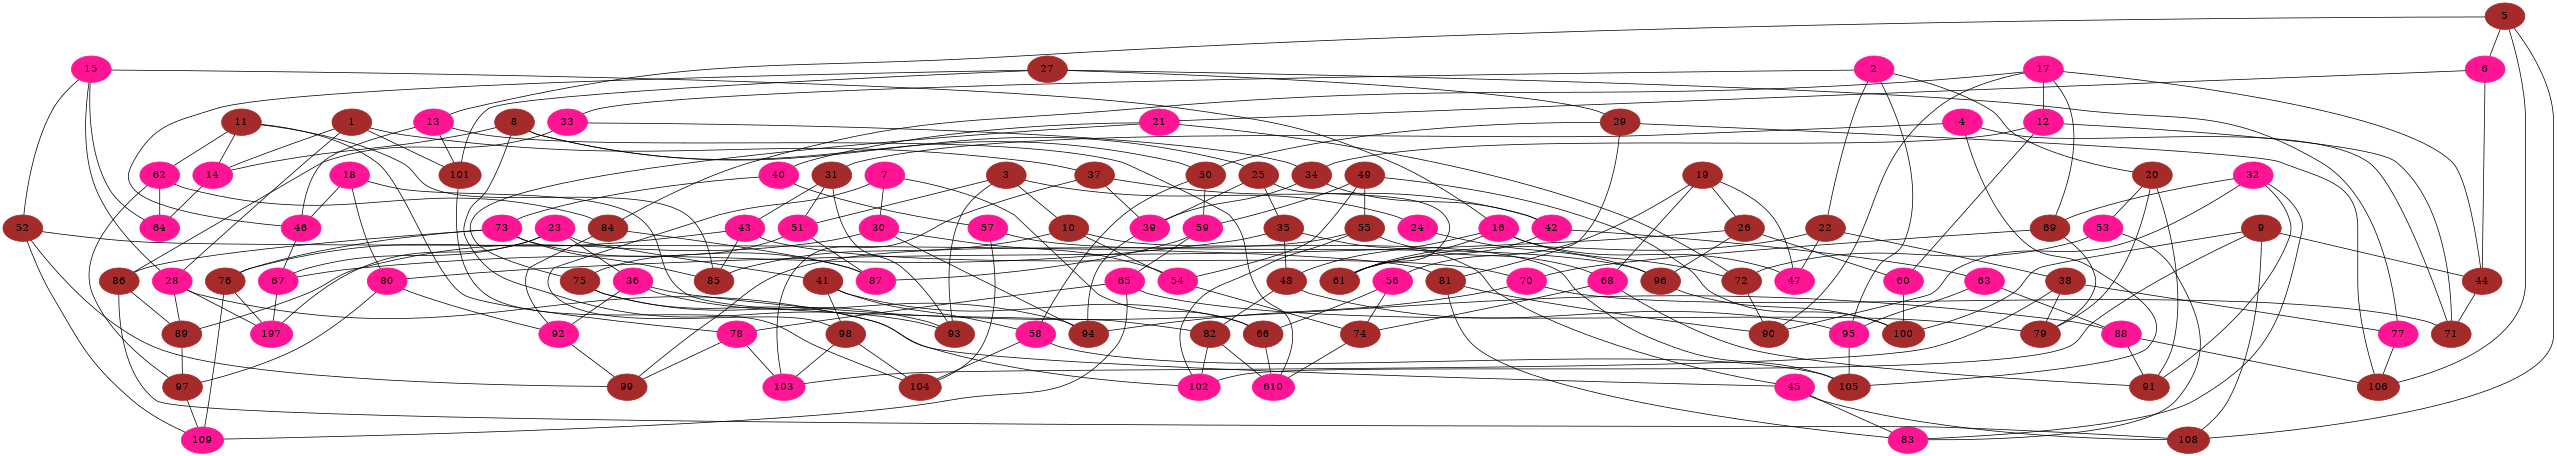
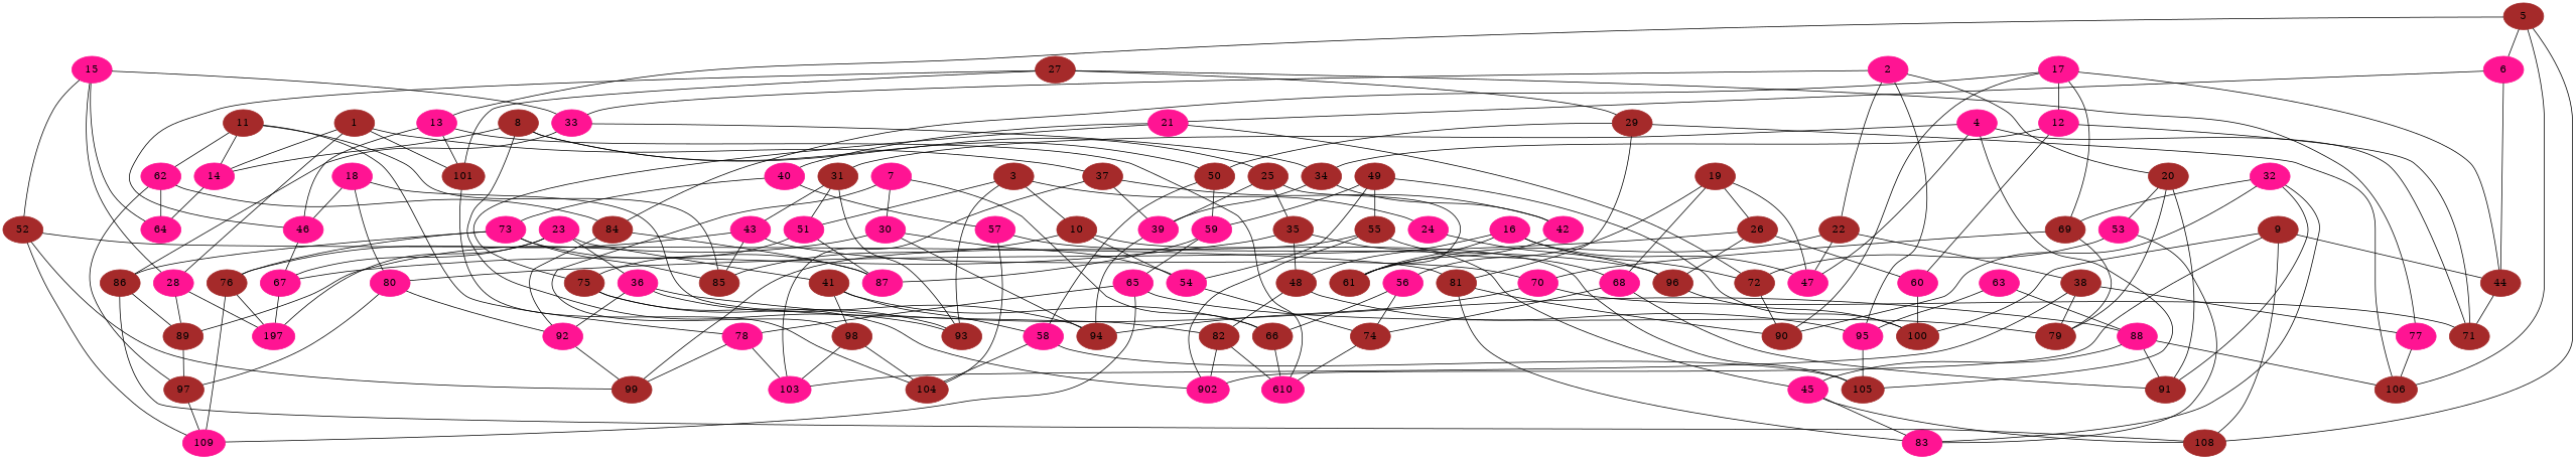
  graph {
    node [color=deeppink style=filled]
    14
    1 [color=brown]
    28
    37 [color=brown]
    101 [color=brown]
    64
    n7 [label=197]
    45
    89 [color=brown]
    39
    42
    103
    104 [color=brown]
    2
    20 [color=brown]
    22 [color=brown]
    33
    95
    53
    79 [color=brown]
    91 [color=brown]
    47
    61 [color=brown]
    38 [color=brown]
    34 [color=brown]
    86 [color=brown]
    105 [color=brown]
    3 [color=brown]
    10 [color=brown]
    24
    51
    93 [color=brown]
    54
    85 [color=brown]
    96 [color=brown]
    75 [color=brown]
    87
    4
    31 [color=brown]
    71 [color=brown]
    43
    6
    5 [color=brown]
    13
    106 [color=brown]
    108 [color=brown]
    21
    44 [color=brown]
    46
    n50 [label=610]
    12
    60
    40
    72 [color=brown]
    7
    30
    66 [color=brown]
    98 [color=brown]
    94 [color=brown]
    57
    73
    8 [color=brown]
    25 [color=brown]
    50 [color=brown]
    35 [color=brown]
    58
    59
    9 [color=brown]
    100 [color=brown]
-   102
+   102 [label=902]
    74 [color=brown]
    11 [color=brown]
    62
    78
    84 [color=brown]
    97 [color=brown]
    99 [color=brown]
    67
    15
    52 [color=brown]
    81 [color=brown]
    109
    63
    88
    16
    48 [color=brown]
    82 [color=brown]
    90 [color=brown]
    17
    69 [color=brown]
    70
    92
    18
    80
    19 [color=brown]
    26 [color=brown]
    56
    68
    83
    77
    23
    36
    41 [color=brown]
    27 [color=brown]
    29 [color=brown]
    76 [color=brown]
    32
    49 [color=brown]
    55 [color=brown]
    65
    14 -- 64
    1 -- 14
    1 -- 28
    1 -- 37
    1 -- 101
    28 -- n7
-   28 -- 45
+   88 -- 45
    28 -- 89
    37 -- 39
    37 -- 42
    37 -- 103
    101 -- 104
    45 -- 108
    45 -- 83
    89 -- 97
    39 -- 94
    42 -- 61
-   42 -- 63
    2 -- 20
    2 -- 22
    2 -- 33
    2 -- 95
    20 -- 53
    20 -- 79
    20 -- 91
    22 -- 47
    22 -- 61
    22 -- 38
    33 -- 34
    33 -- 86
    95 -- 105
    53 -- 72
    53 -- 83
    38 -- 103
    38 -- 79
    38 -- 77
    34 -- 39
    34 -- 42
    86 -- 89
    86 -- 108
    3 -- 10
    3 -- 24
    3 -- 51
    3 -- 93
    10 -- 105
    10 -- 54
    10 -- 85
    24 -- 96
    51 -- 75
    51 -- 87
    54 -- 74
    96 -- 100
    75 -- 93
    75 -- 102
+   4 -- 47
    4 -- 105
    4 -- 31
    4 -- 71
    31 -- 51
    31 -- 93
    31 -- 43
    43 -- 85
    43 -- 70
    43 -- 76
    6 -- 21
    6 -- 44
    5 -- 6
    5 -- 13
    5 -- 106
    5 -- 108
    13 -- 101
    13 -- 46
    13 -- n50
    21 -- 75
    21 -- 40
    21 -- 72
    44 -- 71
    46 -- 67
    12 -- 34
    12 -- 71
    12 -- 60
    60 -- 100
    40 -- 57
    40 -- 73
    72 -- 90
    7 -- 30
    7 -- 66
    7 -- 98
    30 -- 89
    30 -- 54
    30 -- 94
    66 -- n50
    98 -- 103
    98 -- 104
    57 -- 104
    57 -- 96
    73 -- 86
    73 -- 85
    73 -- 87
    73 -- 76
    8 -- 14
    8 -- 93
    8 -- 25
    8 -- 50
    25 -- 39
    25 -- 61
    25 -- 35
    50 -- 58
    50 -- 59
    35 -- 45
    35 -- 67
    35 -- 48
    58 -- 104
    58 -- 105
    59 -- 87
    59 -- 65
    9 -- 108
    9 -- 44
    9 -- 100
    9 -- 102
    74 -- n50
    11 -- 14
    11 -- 85
    11 -- 62
    11 -- 78
    62 -- 64
    62 -- 84
    62 -- 97
    78 -- 103
    78 -- 99
    84 -- 87
    84 -- 92
    97 -- 109
    67 -- n7
    15 -- 28
    15 -- 64
-   15 -- 16
+   15 -- 33
    15 -- 52
    52 -- 99
    52 -- 81
    52 -- 109
    81 -- 90
    81 -- 83
    63 -- 95
    63 -- 88
    88 -- 91
    88 -- 106
    16 -- 47
    16 -- 61
    16 -- 72
    16 -- 48
    48 -- 95
    48 -- 82
    82 -- n50
    82 -- 102
    17 -- 44
    17 -- 12
    17 -- 84
    17 -- 90
    17 -- 69
    69 -- 79
    69 -- 70
    70 -- 71
    70 -- 94
    92 -- 99
    18 -- 46
    18 -- 82
    18 -- 80
    80 -- 97
    80 -- 92
    19 -- 47
    19 -- 26
    19 -- 56
    19 -- 68
    26 -- 96
    26 -- 60
    26 -- 80
    56 -- 66
    56 -- 74
    68 -- 91
    68 -- 74
    77 -- 106
    23 -- n7
    23 -- 67
    23 -- 36
    23 -- 41
    36 -- 94
    36 -- 88
    36 -- 92
    41 -- 66
    41 -- 98
    41 -- 58
    27 -- 101
    27 -- 46
    27 -- 77
    27 -- 29
    29 -- 106
    29 -- 50
    29 -- 81
    76 -- n7
    76 -- 109
    32 -- 91
    32 -- 90
    32 -- 69
    32 -- 83
    49 -- 54
    49 -- 59
    49 -- 100
    49 -- 55
    55 -- 102
    55 -- 99
    55 -- 68
    65 -- 79
    65 -- 78
    65 -- 109
  }
